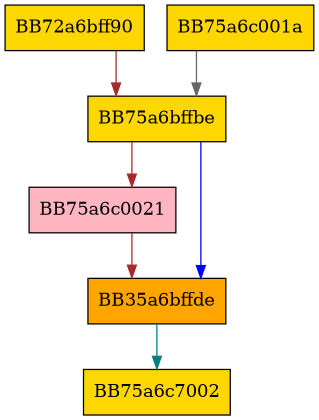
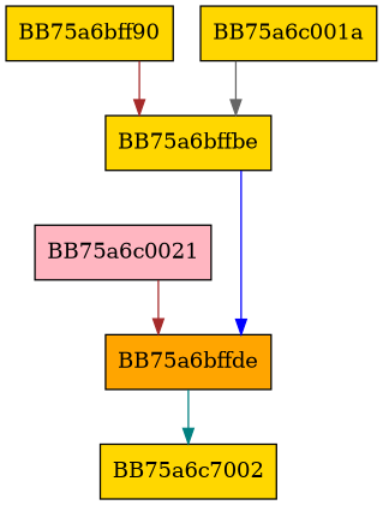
  digraph {
    splines=ortho
    node [fillcolor=gold shape=box style=filled]
    edge [color=brown]
-   BB75a6bff90 [label=BB72a6bff90]
+   BB75a6bff90
    BB75a6bffbe
    BB75a6c001a
    BB75a6c0021 [fillcolor=lightpink]
-   BB75a6bffde [fillcolor=orange label=BB35a6bffde]
+   BB75a6bffde [fillcolor=orange]
    n6 [label=BB75a6c7002]
    BB75a6bff90 -> BB75a6bffbe
-   BB75a6bffbe -> BB75a6c0021
    BB75a6bffbe -> BB75a6bffde [color=blue]
    BB75a6c001a -> BB75a6bffbe [color=gray40]
    BB75a6c0021 -> BB75a6bffde
    BB75a6bffde -> n6 [color=teal]
  }
